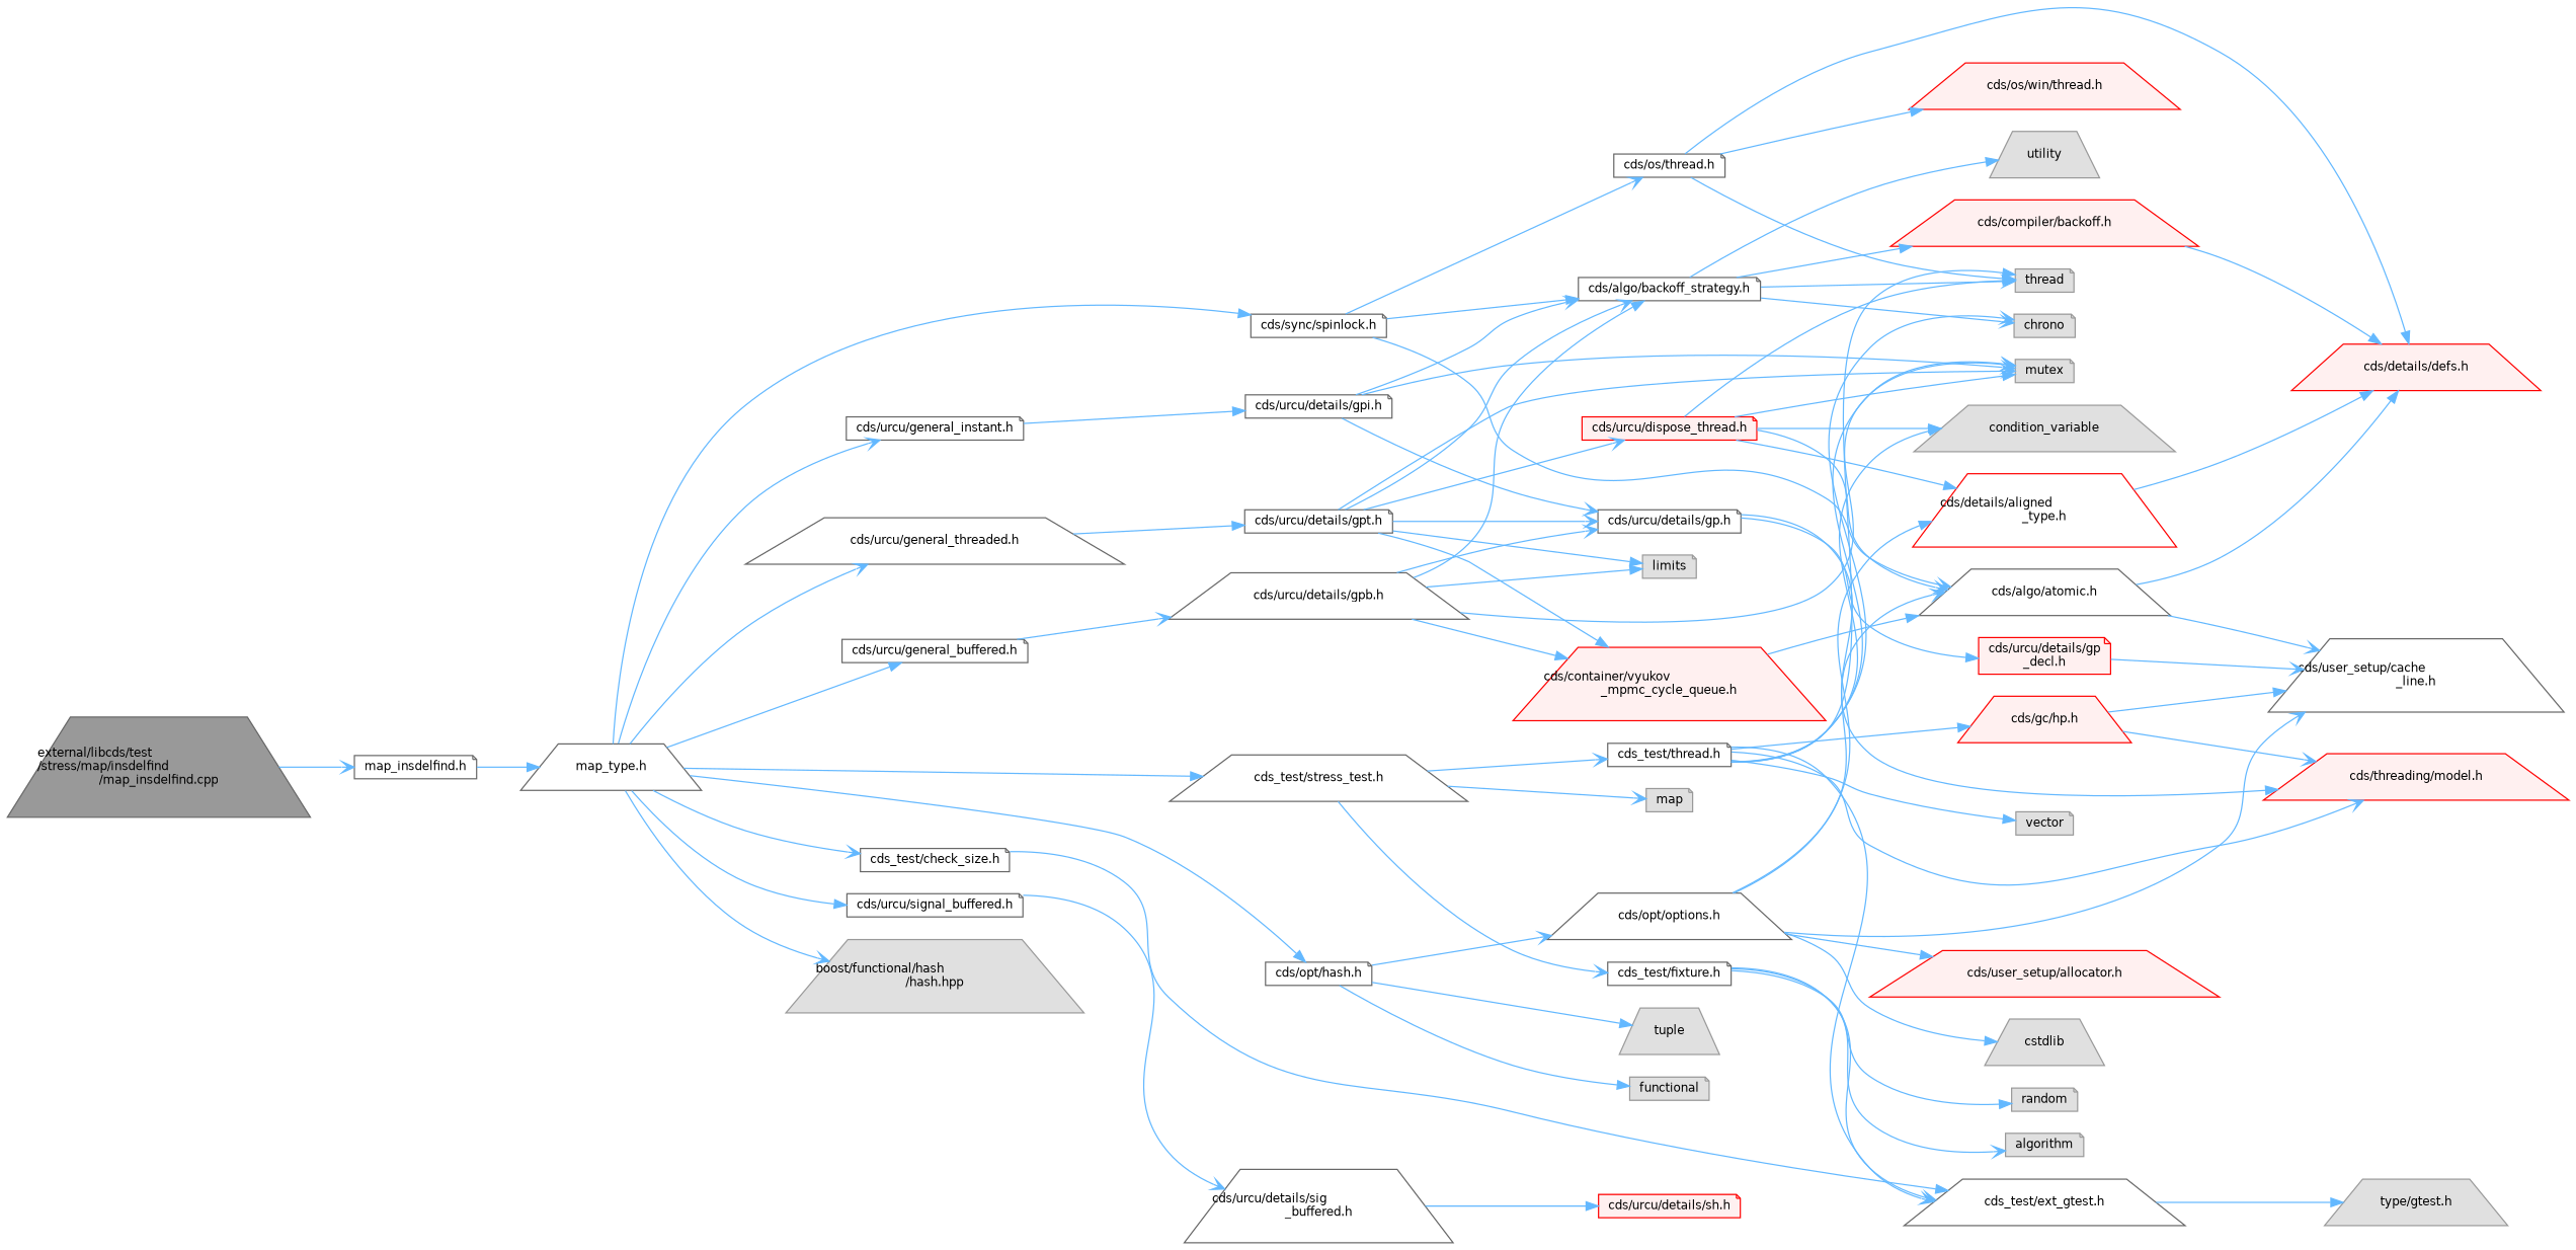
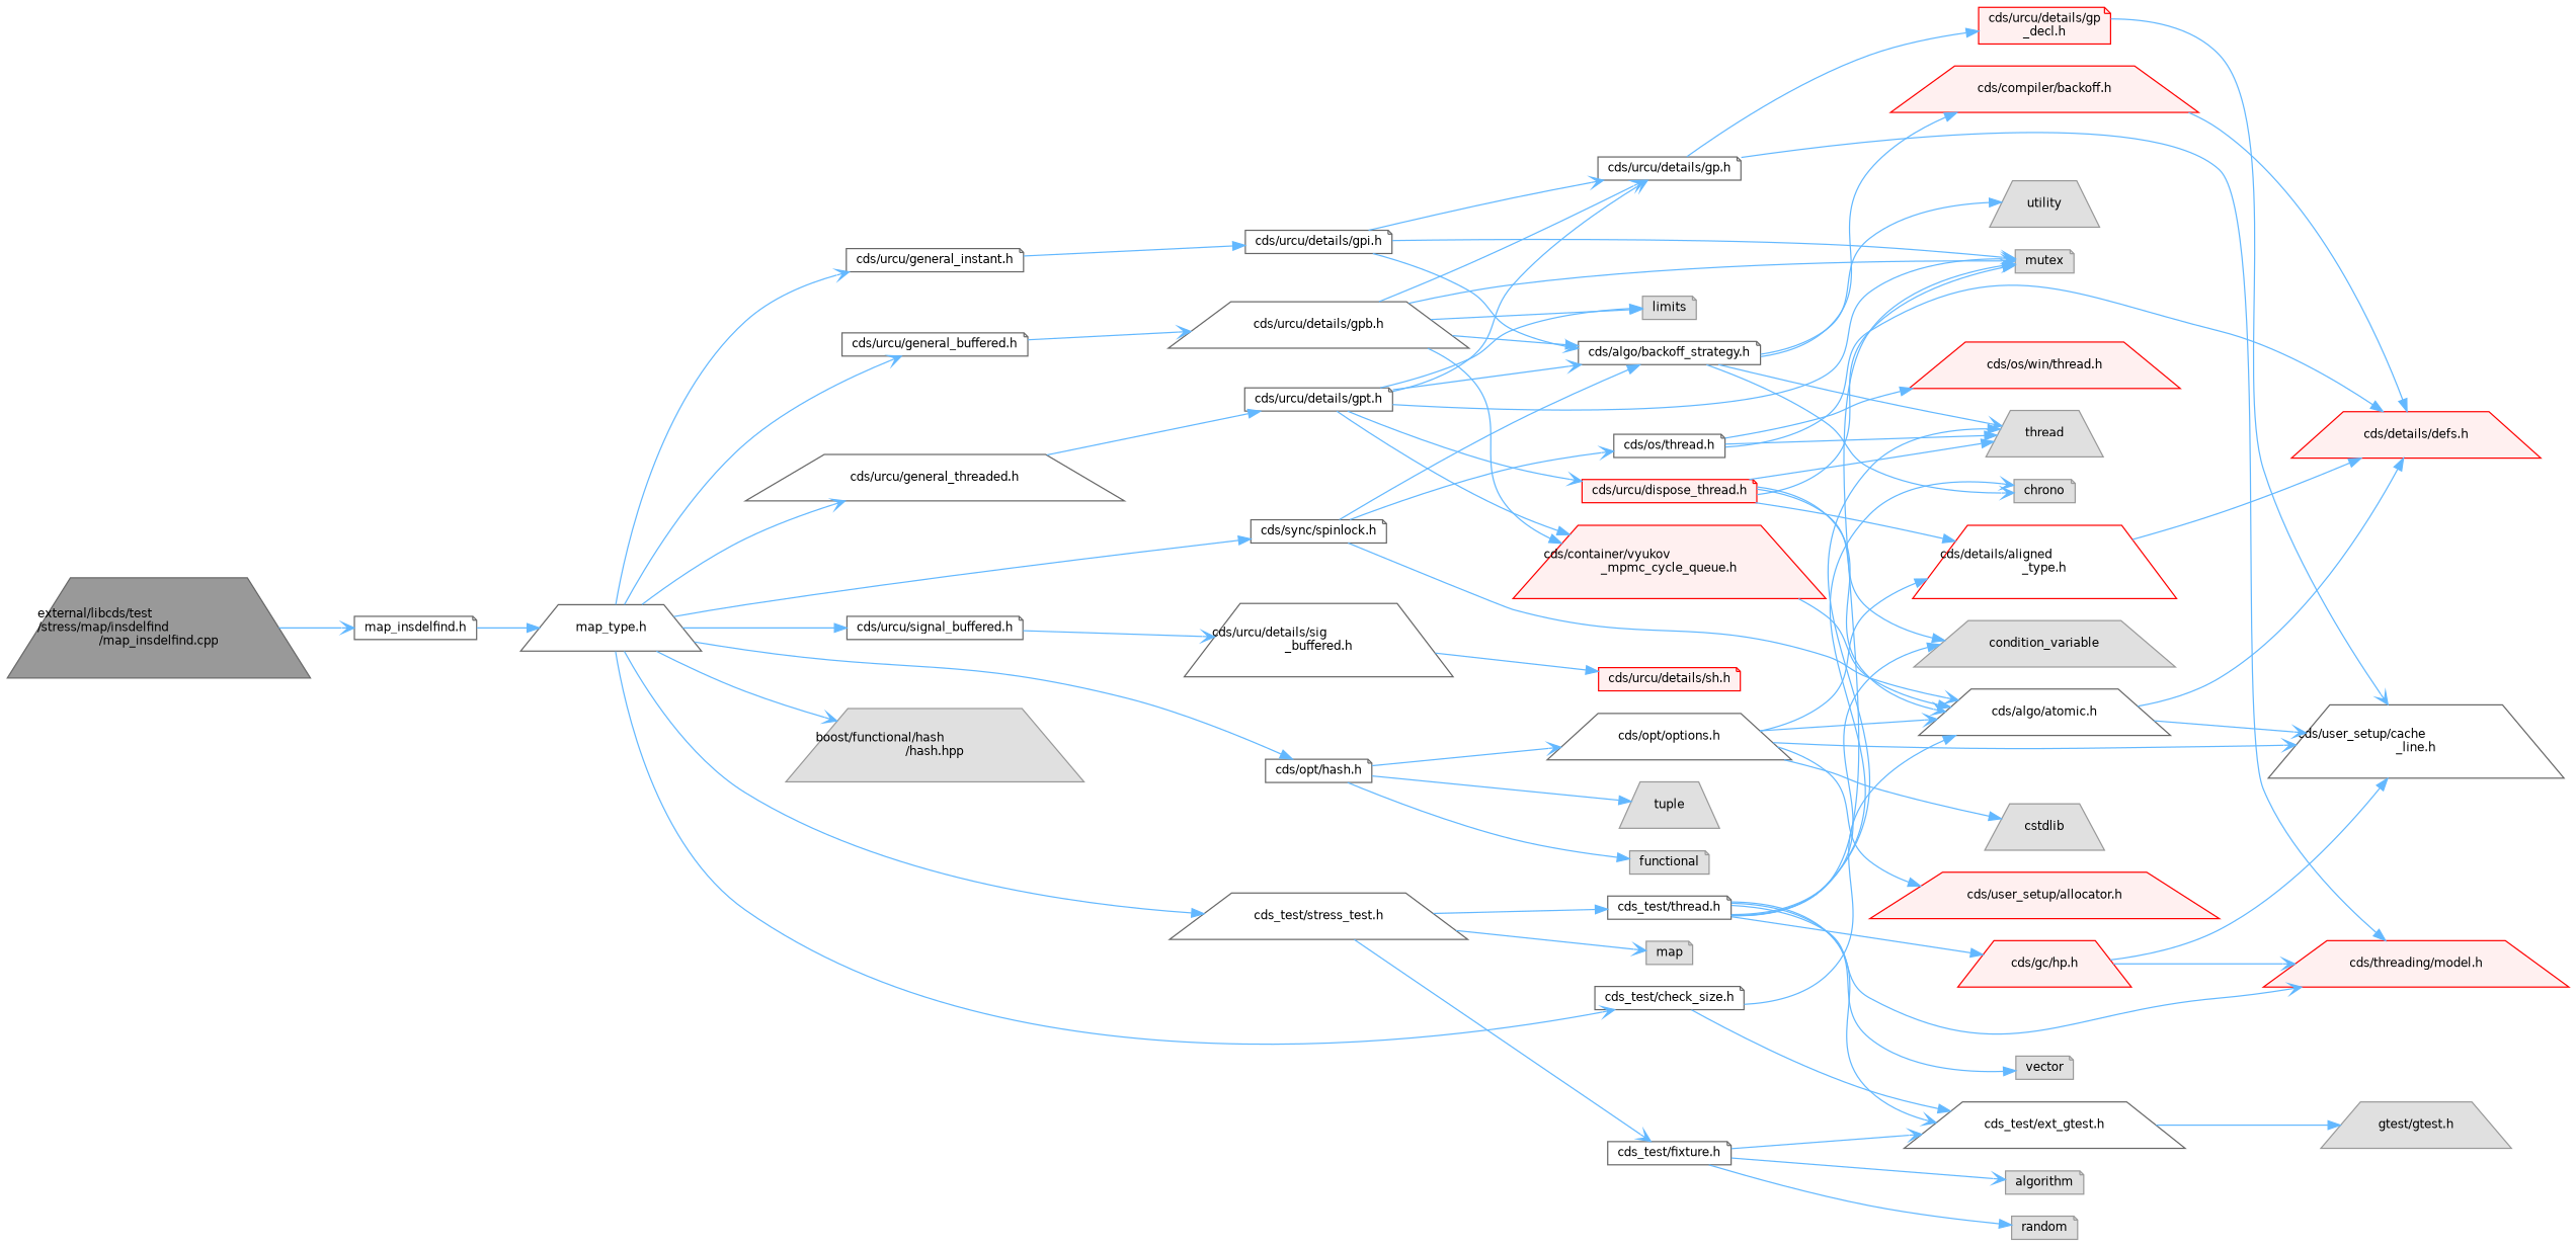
  digraph {
    rankdir=LR
    node [color=grey40 fillcolor=white fontname=Helvetica fontsize=10 shape=note style=filled]
    edge [arrowhead=normal color=steelblue1 fontname=Helvetica fontsize=10 labelfontname=Helvetica labelfontsize=10 style=solid]
    n1 [color=gray40 fillcolor=grey60 fontcolor=black height=0.2 label="external/libcds/test\l/stress/map/insdelfind\l/map_insdelfind.cpp" shape=trapezium width=0.4]
    n2 [height=0.2 label="map_insdelfind.h" width=0.4]
    n3 [height=0.2 label="map_type.h" shape=trapezium width=0.4]
    n4 [height=0.2 label="cds/urcu/general_instant.h" width=0.4]
    n5 [height=0.2 label="cds/urcu/general_buffered.h" width=0.4]
    n6 [height=0.2 label="cds/urcu/general_threaded.h" shape=trapezium width=0.4]
    n7 [height=0.2 label="cds/urcu/signal_buffered.h" width=0.4]
    n8 [height=0.2 label="cds/sync/spinlock.h" width=0.4]
    n9 [height=0.2 label="cds/opt/hash.h" width=0.4]
    n10 [color=grey60 fillcolor="#E0E0E0" height=0.2 label="boost/functional/hash\l/hash.hpp" shape=trapezium width=0.4]
    n11 [height=0.2 label="cds_test/stress_test.h" shape=trapezium width=0.4]
    n12 [height=0.2 label="cds_test/check_size.h" width=0.4]
    n13 [height=0.2 label="cds/urcu/details/gpi.h" width=0.4]
    n14 [height=0.2 label="cds/urcu/details/gpb.h" shape=trapezium width=0.4]
    n15 [height=0.2 label="cds/urcu/details/gpt.h" width=0.4]
    n16 [height=0.2 label="cds/urcu/details/sig\l_buffered.h" shape=trapezium width=0.4]
    n17 [height=0.2 label="cds/algo/backoff_strategy.h" width=0.4]
    n18 [height=0.2 label="cds/algo/atomic.h" shape=trapezium width=0.4]
    n19 [height=0.2 label="cds/os/thread.h" width=0.4]
    n20 [color=grey60 fillcolor="#E0E0E0" height=0.2 label=tuple shape=trapezium width=0.4]
    n21 [color=grey60 fillcolor="#E0E0E0" height=0.2 label=functional width=0.4]
    n22 [height=0.2 label="cds/opt/options.h" shape=trapezium width=0.4]
    n23 [color=grey60 fillcolor="#E0E0E0" height=0.2 label=map width=0.4]
    n24 [height=0.2 label="cds_test/fixture.h" width=0.4]
    n25 [height=0.2 label="cds_test/thread.h" width=0.4]
    n26 [height=0.2 label="cds_test/ext_gtest.h" shape=trapezium width=0.4]
    n27 [color=grey60 fillcolor="#E0E0E0" height=0.2 label=mutex width=0.4]
    n28 [height=0.2 label="cds/urcu/details/gp.h" width=0.4]
    n29 [color=red fillcolor="#FFF0F0" height=0.2 label="cds/urcu/details/gp\l_decl.h" width=0.4]
    n30 [color=red fillcolor="#FFF0F0" height=0.2 label="cds/threading/model.h" shape=trapezium width=0.4]
    n31 [color=grey60 fillcolor="#E0E0E0" height=0.2 label=utility shape=trapezium width=0.4]
-   n32 [color=grey60 fillcolor="#E0E0E0" height=0.2 label=thread width=0.4]
+   n32 [color=grey60 fillcolor="#E0E0E0" height=0.2 label=thread shape=trapezium width=0.4]
    n33 [color=grey60 fillcolor="#E0E0E0" height=0.2 label=chrono width=0.4]
    n34 [color=red fillcolor="#FFF0F0" height=0.2 label="cds/compiler/backoff.h" shape=trapezium width=0.4]
    n35 [height=0.2 label="cds/user_setup/cache\l_line.h" shape=trapezium width=0.4]
    n36 [color=red fillcolor="#FFF0F0" height=0.2 label="cds/details/defs.h" shape=trapezium width=0.4]
    n37 [color=grey60 fillcolor="#E0E0E0" height=0.2 label=limits width=0.4]
    n38 [color=red fillcolor="#FFF0F0" height=0.2 label="cds/container/vyukov\l_mpmc_cycle_queue.h" shape=trapezium width=0.4]
    n39 [color=red fillcolor="#FFF0F0" height=0.2 label="cds/urcu/dispose_thread.h" width=0.4]
    n40 [color=grey60 fillcolor="#E0E0E0" height=0.2 label=condition_variable shape=trapezium width=0.4]
    n41 [color=red height=0.2 label="cds/details/aligned\l_type.h" shape=trapezium width=0.4]
    n42 [color=red fillcolor="#FFF0F0" height=0.2 label="cds/urcu/details/sh.h" width=0.4]
    n43 [color=red fillcolor="#FFF0F0" height=0.2 label="cds/os/win/thread.h" shape=trapezium width=0.4]
    n44 [color=grey60 fillcolor="#E0E0E0" height=0.2 label=cstdlib shape=trapezium width=0.4]
    n45 [color=red fillcolor="#FFF0F0" height=0.2 label="cds/user_setup/allocator.h" shape=trapezium width=0.4]
    n46 [color=grey60 fillcolor="#E0E0E0" height=0.2 label=algorithm width=0.4]
    n47 [color=grey60 fillcolor="#E0E0E0" height=0.2 label=random width=0.4]
    n48 [color=grey60 fillcolor="#E0E0E0" height=0.2 label=vector width=0.4]
    n49 [color=red fillcolor="#FFF0F0" height=0.2 label="cds/gc/hp.h" shape=trapezium width=0.4]
-   n50 [color=grey60 fillcolor="#E0E0E0" height=0.2 label="type/gtest.h" shape=trapezium width=0.4]
+   n50 [color=grey60 fillcolor="#E0E0E0" height=0.2 label="gtest/gtest.h" shape=trapezium width=0.4]
    n1 -> n2 [arrowhead=vee]
    n2 -> n3
    n3 -> n4 [arrowhead=vee]
-   n3 -> n5
+   n3 -> n5 [arrowhead=vee]
    n3 -> n6 [arrowhead=vee]
    n3 -> n7
    n3 -> n8
    n3 -> n9
    n3 -> n10 [arrowhead=vee]
    n3 -> n11
    n3 -> n12 [arrowhead=vee]
    n4 -> n13
    n5 -> n14 [arrowhead=vee]
    n6 -> n15
    n7 -> n16 [arrowhead=vee]
    n8 -> n17
    n8 -> n18 [arrowhead=vee]
    n8 -> n19 [arrowhead=vee]
    n9 -> n20
    n9 -> n21
    n9 -> n22 [arrowhead=vee]
    n11 -> n23 [arrowhead=vee]
    n11 -> n24 [arrowhead=vee]
-   n11 -> n25 [arrowhead=vee]
+   n11 -> n25
+   n12 -> n18
    n12 -> n26
    n13 -> n17 [arrowhead=vee]
    n13 -> n27 [arrowhead=vee]
    n13 -> n28 [arrowhead=vee]
    n14 -> n17
    n14 -> n27 [arrowhead=vee]
    n14 -> n28 [arrowhead=vee]
    n14 -> n37
    n14 -> n38
    n15 -> n17 [arrowhead=vee]
    n15 -> n27 [arrowhead=vee]
    n15 -> n28 [arrowhead=vee]
    n15 -> n37
    n15 -> n38
    n15 -> n39 [arrowhead=vee]
    n16 -> n42
    n17 -> n31
    n17 -> n32 [arrowhead=vee]
    n17 -> n33 [arrowhead=vee]
    n17 -> n34
    n18 -> n35 [arrowhead=vee]
    n18 -> n36
    n19 -> n32
    n19 -> n36
    n19 -> n43
    n22 -> n18 [arrowhead=vee]
    n22 -> n35 [arrowhead=vee]
    n22 -> n41
    n22 -> n44
    n22 -> n45
    n24 -> n26 [arrowhead=vee]
    n24 -> n46 [arrowhead=vee]
    n24 -> n47
    n25 -> n26 [arrowhead=vee]
    n25 -> n27 [arrowhead=vee]
    n25 -> n30 [arrowhead=vee]
    n25 -> n32
    n25 -> n33 [arrowhead=vee]
    n25 -> n40
    n25 -> n48
    n25 -> n49
    n26 -> n50
    n28 -> n29
    n28 -> n30
    n29 -> n35 [arrowhead=vee]
    n34 -> n36
    n38 -> n18
    n39 -> n18 [arrowhead=vee]
    n39 -> n27
    n39 -> n32
    n39 -> n40
    n39 -> n41
    n41 -> n36
    n49 -> n30 [arrowhead=vee]
    n49 -> n35
  }
